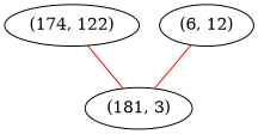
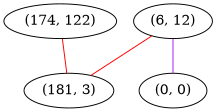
  graph {
    edge [color=red weight=1]
    "(174, 122)"
    "(181, 3)"
    n3 [label="(6, 12)"]
+   "(0, 0)"
    "(174, 122)" -- "(181, 3)"
    n3 -- "(181, 3)"
+   n3 -- "(0, 0)" [color=purple weight=4]
  }
